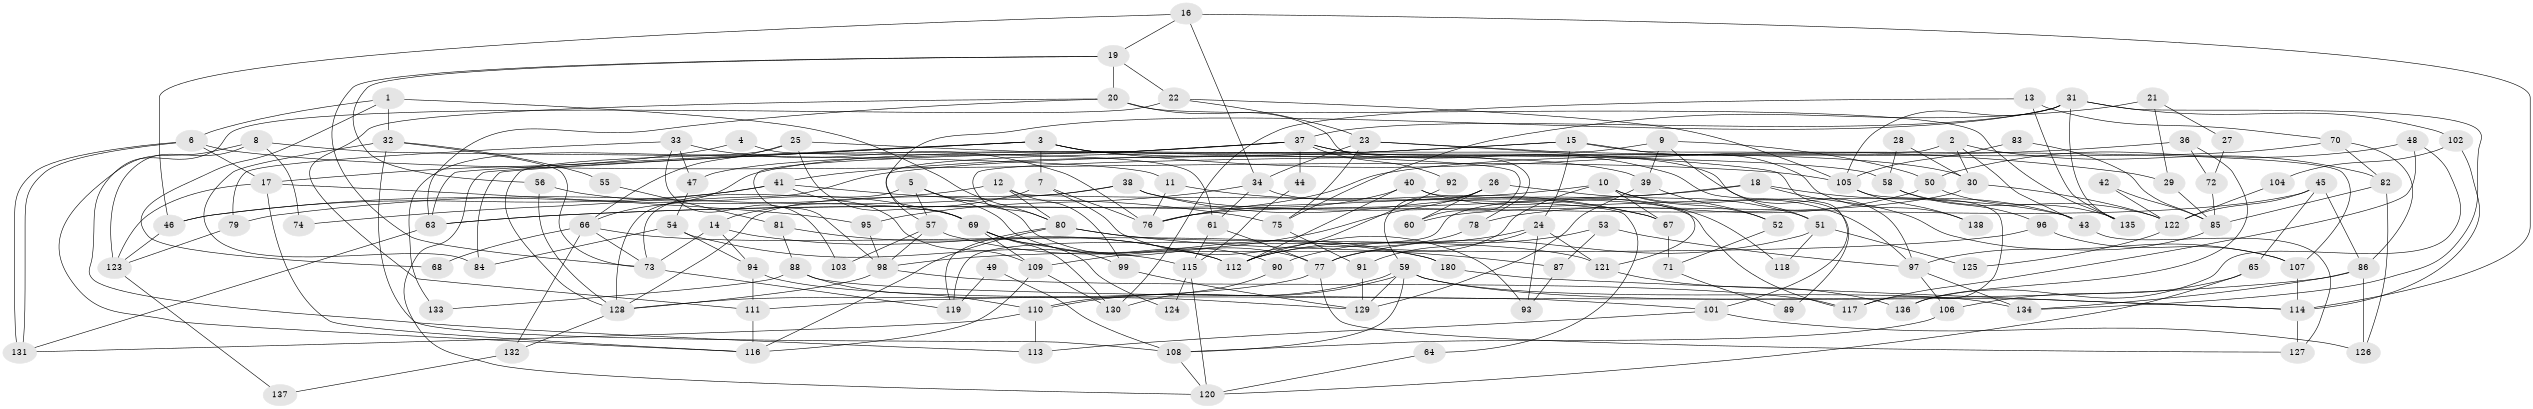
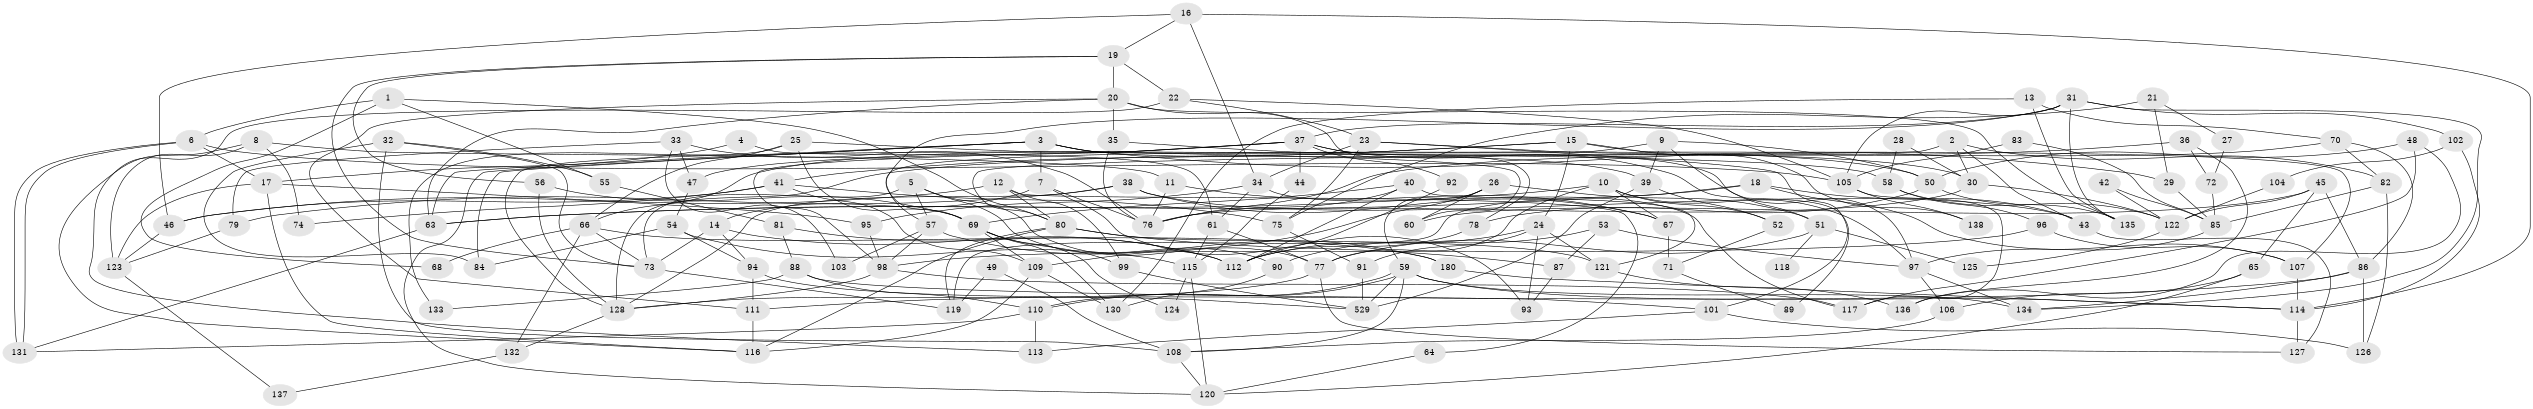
  graph {
    node [color=gray90 style=filled]
    1
    6
    32
    68
    80
    17
    105
    131
    84
    73
    55
    108
    116
    119
    121
    87
    2
    30
    43
    82
    76
    122
    127
    85
    126
    3
    7
    29
    39
    60
    63
    120
    14
    93
    52
-   129
+   129 [label=529]
    4
    61
    123
    95
    77
    115
    5
    57
    90
    103
    98
    n48 [label=180]
    128
    130
    138
    117
    94
    112
    8
    11
    74
    67
    137
    9
    50
    51
    135
    78
    118
    125
    10
    97
    71
    134
    106
    12
    46
    64
    99
    13
    70
    86
    111
    15
    24
    41
    66
    107
    91
    75
    109
    132
    114
    16
    19
    34
    20
    22
    56
    18
+   35
    23
    113
    69
    21
    27
    72
    101
    136
    25
    58
    133
    96
    124
    26
    59
    110
    28
    31
    37
    102
    89
    47
    44
    92
    104
    81
    33
    79
    54
    36
    38
    40
    42
    45
    65
    48
    49
    53
    88
    83
    1 -- 6
-   1 -- 32
+   1 -- 55
    1 -- 68
    1 -- 80
    6 -- 17
    6 -- 105
    6 -- 131
    6 -- 131
    32 -- 84
    32 -- 73
    32 -- 55
    32 -- 108
    80 -- 116
    80 -- 119
    80 -- 121
    80 -- 87
    17 -- 116
    17 -- 123
    17 -- 95
    105 -- 138
    105 -- 117
    73 -- 119
    55 -- 81
    108 -- 120
    121 -- 136
    87 -- 93
    2 -- 80
    2 -- 30
    2 -- 43
    2 -- 82
    30 -- 76
    30 -- 122
    43 -- 127
    82 -- 85
    82 -- 126
    122 -- 125
    85 -- 97
    3 -- 84
    3 -- 7
    3 -- 29
    3 -- 39
    3 -- 60
    3 -- 63
    3 -- 120
    7 -- 76
    7 -- 14
    7 -- 93
    29 -- 85
    39 -- 52
    39 -- 129
    63 -- 131
    14 -- 73
    14 -- 94
    14 -- 112
    52 -- 71
    4 -- 17
    4 -- 61
    61 -- 77
    61 -- 115
    123 -- 137
    95 -- 98
    77 -- 127
    77 -- 128
    115 -- 120
    115 -- 124
    5 -- 73
    5 -- 77
    5 -- 57
    5 -- 90
    57 -- 103
    57 -- 98
    57 -- n48
    90 -- 130
    98 -- 128
    98 -- 117
    n48 -- 114
    128 -- 132
    94 -- 129
    94 -- 111
    8 -- 116
    8 -- 123
    8 -- 11
    8 -- 74
    11 -- 76
    11 -- 67
    67 -- 71
    9 -- 39
    9 -- 57
    9 -- 50
    9 -- 51
    50 -- 135
    50 -- 78
    51 -- 77
    51 -- 118
    51 -- 125
    78 -- 112
    10 -- 63
    10 -- 52
    10 -- 77
    10 -- 67
    10 -- 97
    97 -- 134
    97 -- 106
    71 -- 89
    106 -- 108
    12 -- 80
    12 -- 46
    12 -- 64
    12 -- 99
    46 -- 123
    64 -- 120
    99 -- 129
    13 -- 130
    13 -- 135
    13 -- 70
    70 -- 82
    70 -- 76
    70 -- 86
    86 -- 126
    86 -- 134
    86 -- 111
    111 -- 116
    15 -- 138
    15 -- 24
    15 -- 41
    15 -- 66
    15 -- 107
    24 -- 121
    24 -- 93
    24 -- 112
    24 -- 91
    41 -- 74
    41 -- 46
    41 -- 75
    41 -- 109
    66 -- 68
    66 -- 73
    66 -- n48
    66 -- 132
    107 -- 114
    91 -- 129
    75 -- 91
    109 -- 116
    109 -- 130
    132 -- 137
    114 -- 127
    16 -- 46
    16 -- 114
    16 -- 19
    16 -- 34
    19 -- 73
    19 -- 20
    19 -- 22
    19 -- 56
    34 -- 61
    34 -- 95
    34 -- 117
    20 -- 63
    20 -- 135
    20 -- 78
    20 -- 111
+   20 -- 35
    22 -- 105
    22 -- 23
    22 -- 113
    56 -- 128
    56 -- 69
    18 -- 119
    18 -- 43
    18 -- 63
    18 -- 107
+   35 -- 76
+   35 -- 50
    23 -- 30
    23 -- 75
    23 -- 34
    23 -- 101
    69 -- 130
    69 -- 99
    69 -- 109
    69 -- 124
    21 -- 29
    21 -- 75
    21 -- 27
    27 -- 72
    72 -- 85
    101 -- 126
    101 -- 113
    25 -- 66
    25 -- 69
    25 -- 58
    25 -- 133
    58 -- 122
    58 -- 96
    96 -- 98
    96 -- 107
    26 -- 60
    26 -- 51
    26 -- 109
    26 -- 59
    59 -- 108
    59 -- 129
    59 -- 134
    59 -- 114
    59 -- 110
    59 -- 110
    110 -- 131
    110 -- 113
    28 -- 30
    28 -- 58
    31 -- 105
    31 -- 135
    31 -- 134
    31 -- 69
    31 -- 37
    31 -- 102
    37 -- 98
    37 -- 128
    37 -- 97
    37 -- 89
    37 -- 47
    37 -- 44
    37 -- 92
    102 -- 114
    102 -- 104
    47 -- 54
    44 -- 115
    92 -- 112
    104 -- 122
    81 -- 112
    81 -- 88
    33 -- 76
    33 -- 103
    33 -- 47
    33 -- 79
    79 -- 123
    54 -- 84
    54 -- 115
    54 -- 94
    36 -- 128
    36 -- 72
    36 -- 136
    38 -- 43
    38 -- 128
    38 -- 67
    38 -- 79
    40 -- 121
    40 -- 76
    40 -- 112
-   40 -- 118
+   40 -- 69
    42 -- 122
    42 -- 85
    45 -- 122
    45 -- 60
    45 -- 86
    45 -- 65
    65 -- 120
    65 -- 106
    48 -- 117
    48 -- 50
    48 -- 136
    49 -- 108
    49 -- 119
    53 -- 87
    53 -- 90
    53 -- 97
    88 -- 101
    88 -- 133
    88 -- 110
    83 -- 105
    83 -- 85
  }
